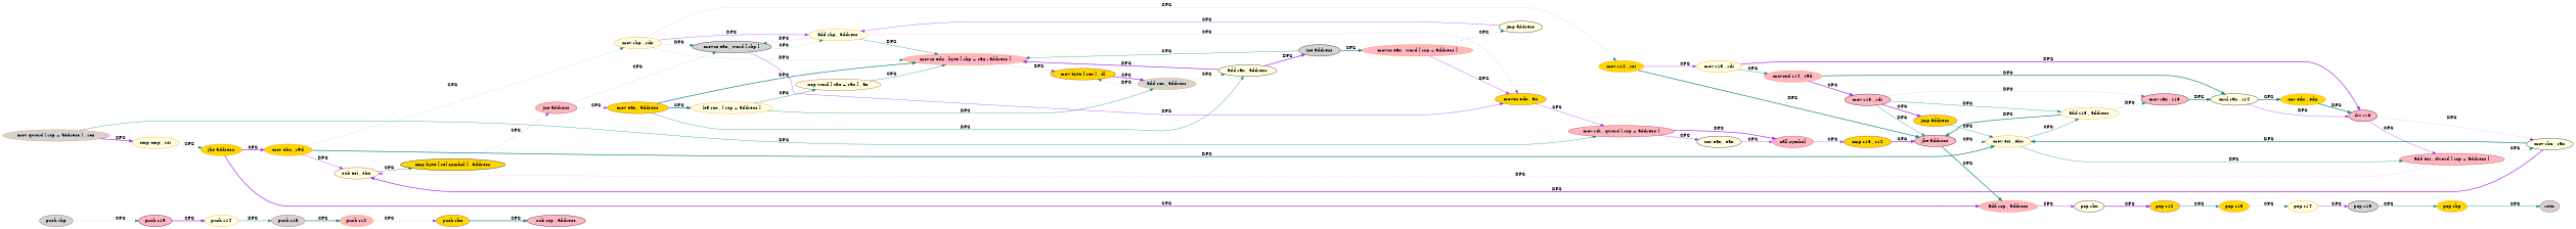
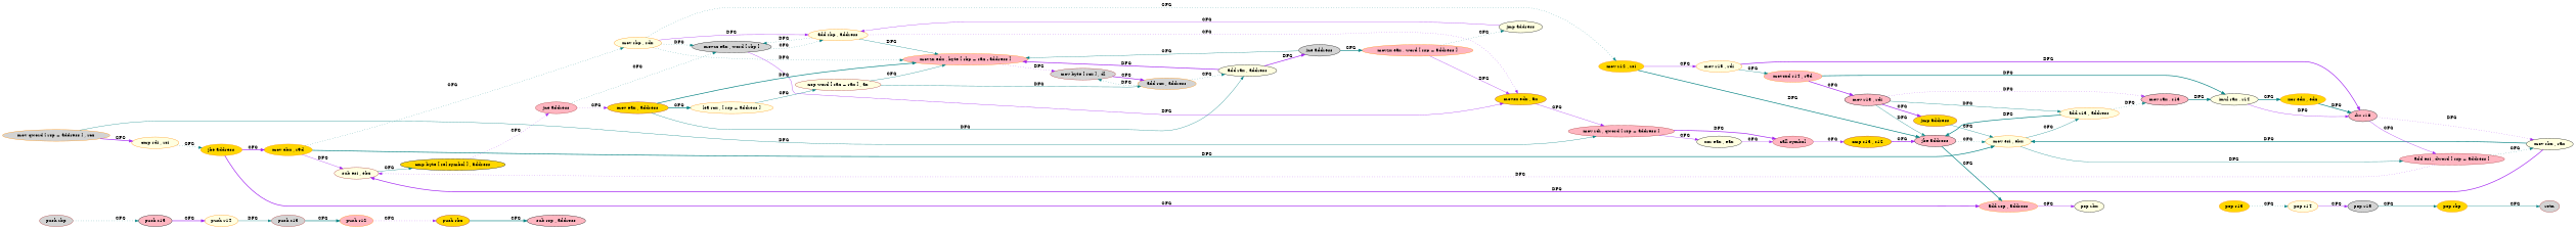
  digraph {
    rankdir=LR
    node [color=darkorange fillcolor=lightyellow style=filled]
    edge [color=teal style=solid]
    n1 [color=brown fillcolor=lightgrey label="push rbp"]
    n2 [color=black fillcolor=lightpink label="push r15"]
    n3 [label="push r14"]
    n4 [color=brown fillcolor=lightgrey label="push r13"]
    n5 [fillcolor=lightpink label="push r12"]
    n6 [color=brown fillcolor=gold label="push rbx"]
    n7 [color=black fillcolor=lightpink label="sub rsp , address"]
    n8 [fillcolor=lightgrey label="mov qword [ rsp + address ] , rcx"]
-   n9 [label="cmp cmp , rsi"]
+   n9 [label="cmp rdi , rsi"]
    n10 [color=brown fillcolor=lightpink label="mov rdi , qword [ rsp + address ]"]
    n11 [color=brown fillcolor=lightpink label="add esi , dword [ rsp + address ]"]
    n12 [color=brown label="sub esi , ebx"]
    n13 [color=black label="mov rbx , rax"]
    n14 [fillcolor=gold label="jbe address"]
    n15 [color=black label="xor eax , eax"]
    n16 [color=brown fillcolor=lightpink label="call symbol"]
    n17 [fillcolor=lightpink label="add rsp , address"]
    n18 [fillcolor=gold label="mov ebx , r9d"]
    n19 [color=black label="pop rbx"]
    n20 [label="mov rbp , rdx"]
    n21 [label="mov esi , ebx"]
-   n22 [color=brown fillcolor=gold label="pop r12"]
    n23 [fillcolor=gold label="mov r12 , rsi"]
    n24 [color=black fillcolor=lightgrey label="movzx eax , word [ rbp ]"]
    n25 [label="add rbp , address"]
    n26 [fillcolor=lightpink label="movzx edx , byte [ rbp + rax - address ]"]
    n27 [label="add r13 , address"]
    n28 [color=black fillcolor=gold label="cmp byte [ rel symbol ] , address"]
    n29 [fillcolor=gold label="pop r13"]
    n30 [label="pop r14"]
    n31 [color=black fillcolor=lightgrey label="pop r15"]
    n32 [fillcolor=gold label="pop rbp"]
    n33 [color=brown fillcolor=lightgrey label=retn]
    n34 [label="mov r15 , rdi"]
    n35 [color=black fillcolor=lightpink label="jbe address"]
    n36 [color=brown fillcolor=gold label="movsx edx , ax"]
-   n37 [color=brown fillcolor=gold label="mov byte [ rcx ] , dl"]
+   n37 [color=brown fillcolor=lightgrey label="mov byte [ rcx ] , dl"]
    n38 [fillcolor=lightpink label="movsxd r14 , r9d"]
    n39 [color=black fillcolor=lightpink label="div r15"]
    n40 [color=black fillcolor=lightpink label="mov r13 , rdi"]
    n41 [color=black label="imul rax , r14"]
    n42 [color=brown fillcolor=gold label="jmp address"]
    n43 [color=black fillcolor=lightpink label="mov rax , r13"]
    n44 [fillcolor=gold label="xor edx , edx"]
    n45 [color=brown fillcolor=lightpink label="jne address"]
    n46 [color=brown fillcolor=gold label="mov eax , address"]
    n47 [label="lea rcx , [ rsp + address ]"]
    n48 [color=black label="add rax , address"]
    n49 [color=brown label="nop word [ rax + rax ] , ax"]
    n50 [fillcolor=lightgrey label="add rcx , address"]
    n51 [color=black fillcolor=lightgrey label="jne address"]
    n52 [fillcolor=lightpink label="movzx eax , word [ rsp + address ]"]
    n53 [color=black label="jmp address"]
    n54 [color=brown fillcolor=gold label="cmp r13 , r12"]
    n1 -> n2 [label=CFG style=dotted]
    n2 -> n3 [color=purple label=CFG style=bold]
    n3 -> n4 [label=DFG]
    n4 -> n5 [label=CFG style=bold]
    n5 -> n6 [color=purple label=CFG style=dotted]
    n6 -> n7 [label=CFG style=bold]
    n8 -> n9 [color=purple label=CFG style=bold]
    n8 -> n10 [label=DFG]
    n9 -> n14 [label=CFG style=dotted]
    n10 -> n15 [color=purple label=CFG]
    n10 -> n16 [color=purple label=DFG style=bold]
    n11 -> n12 [color=purple label=DFG style=dotted]
    n11 -> n13 [label=CFG style=dotted]
    n12 -> n28 [label=CFG]
    n13 -> n12 [color=purple label=DFG style=bold]
    n13 -> n21 [label=DFG style=bold]
    n14 -> n17 [color=purple label=CFG style=bold]
    n14 -> n18 [color=purple label=CFG style=bold]
    n15 -> n16 [color=purple label=CFG]
    n16 -> n54 [color=purple label=CFG]
    n17 -> n19 [color=purple label=CFG]
    n18 -> n12 [color=purple label=DFG]
    n18 -> n20 [label=CFG style=dotted]
    n18 -> n21 [label=DFG style=bold]
-   n19 -> n22 [color=purple label=CFG style=bold]
    n20 -> n23 [label=CFG style=dotted]
    n20 -> n24 [label=DFG style=dotted]
    n20 -> n25 [color=purple label=DFG]
    n20 -> n26 [label=DFG style=dotted]
    n21 -> n11 [label=DFG]
    n21 -> n27 [label=CFG]
-   n22 -> n29 [label=CFG]
    n23 -> n34 [color=purple label=CFG]
    n23 -> n35 [label=DFG style=bold]
    n24 -> n25 [label=CFG style=dotted]
    n24 -> n36 [color=purple label=DFG]
    n25 -> n24 [label=DFG style=dotted]
    n25 -> n26 [label=DFG]
    n25 -> n36 [color=purple label=CFG style=dotted]
    n26 -> n37 [color=purple label=DFG style=dotted]
    n27 -> n35 [label=DFG style=bold]
    n27 -> n43 [label=DFG style=dotted]
    n28 -> n45 [color=purple label=CFG style=dotted]
    n29 -> n30 [label=CFG style=dotted]
    n30 -> n31 [color=purple label=CFG]
    n31 -> n32 [label=CFG]
    n32 -> n33 [label=CFG]
    n34 -> n38 [label=CFG]
    n34 -> n39 [color=purple label=DFG style=bold]
    n35 -> n17 [label=CFG style=bold]
    n35 -> n21 [label=CFG style=dotted]
    n36 -> n10 [color=purple label=CFG]
    n37 -> n50 [color=purple label=CFG style=bold]
    n38 -> n40 [color=purple label=CFG style=bold]
    n38 -> n41 [label=DFG style=bold]
    n39 -> n11 [color=purple label=CFG]
    n39 -> n13 [color=purple label=DFG style=dotted]
    n40 -> n27 [label=DFG]
    n40 -> n35 [label=DFG]
    n40 -> n42 [color=purple label=CFG style=bold]
    n40 -> n43 [color=purple label=DFG style=dotted]
    n41 -> n39 [color=purple label=DFG]
    n41 -> n44 [label=CFG style=bold]
    n42 -> n21 [label=CFG]
    n43 -> n41 [label=DFG style=bold]
    n44 -> n39 [label=DFG style=bold]
    n45 -> n24 [label=CFG style=dotted]
    n45 -> n46 [color=purple label=CFG style=dotted]
    n46 -> n26 [label=DFG style=bold]
    n46 -> n47 [label=CFG style=bold]
    n46 -> n48 [label=DFG]
    n47 -> n49 [label=CFG]
-   n47 -> n50 [label=DFG]
+   n49 -> n50 [label=DFG]
    n48 -> n26 [color=purple label=DFG style=bold]
    n48 -> n51 [color=purple label=DFG style=bold]
    n49 -> n26 [label=CFG]
    n50 -> n37 [label=DFG style=dotted]
    n50 -> n48 [label=CFG style=dotted]
    n51 -> n26 [label=CFG]
    n51 -> n52 [label=CFG style=bold]
    n52 -> n36 [color=purple label=DFG]
    n52 -> n53 [label=CFG style=dotted]
    n53 -> n25 [color=purple label=CFG]
    n54 -> n35 [color=purple label=CFG style=bold]
  }
